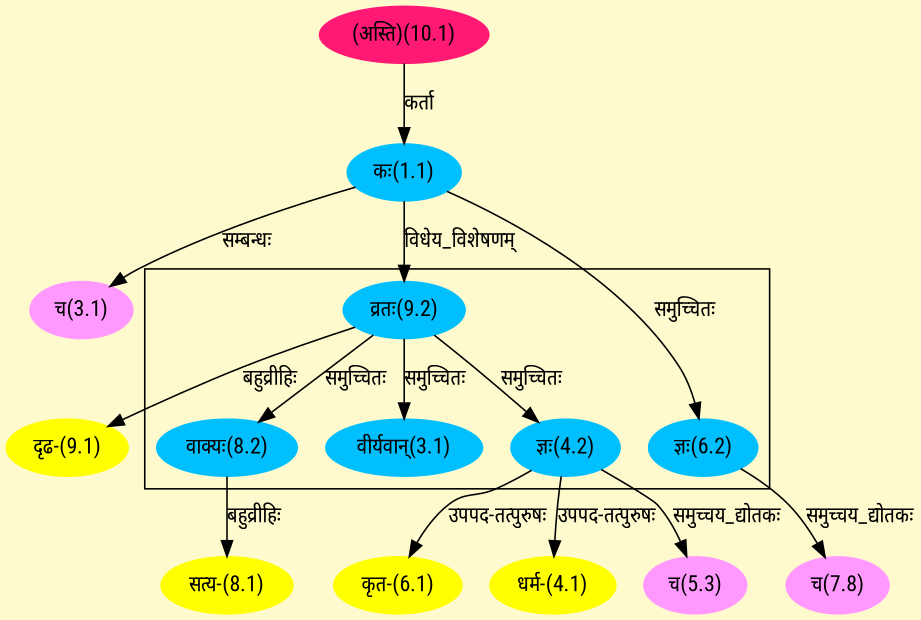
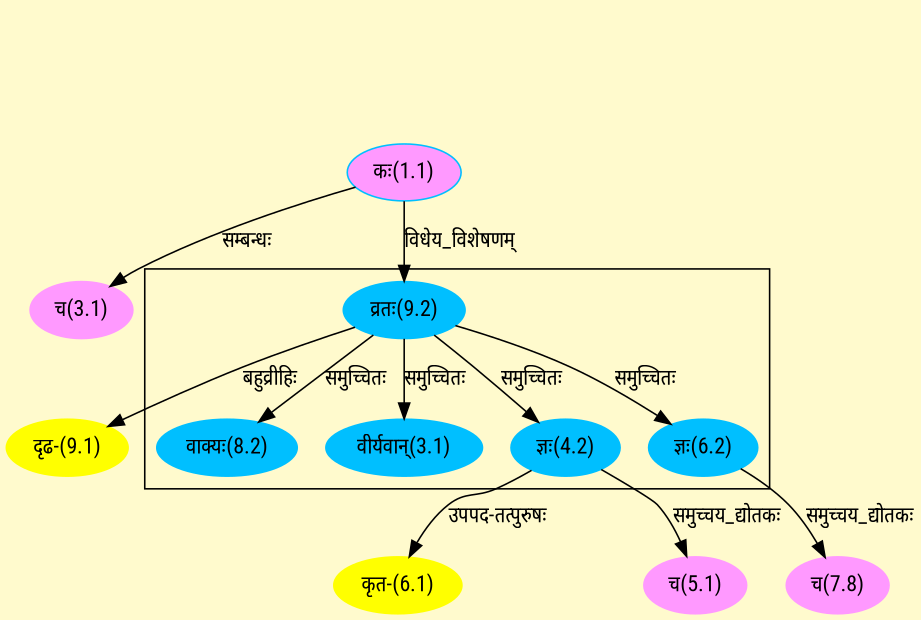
  digraph {
    bgcolor=lemonchiffon1
    compound=true
    fontname="Roboto Condensed"
    rankdir=BT
    node [color="#00BFFF" fontname="Roboto Condensed" style=filled]
    edge [dir=back fontname="Roboto Condensed"]
    n1 [label="वीर्यवान्(3.1)"]
    n2 [label="व्रतः(9.2)"]
    n3 [label="ज्ञः(4.2)"]
    n4 [label="ज्ञः(6.2)"]
    n5 [label="वाक्यः(8.2)"]
-   n6 [label="कः(1.1)"]
-   n7 [color="#FF1975" label="(अस्ति)(10.1)"]
+   n6 [label="कः(1.1)" fillcolor="#FF99FF"]
    n8 [color="#FF99FF" label="च(3.1)"]
-   n9 [color="#FFFF00" label="धर्म-(4.1)"]
-   n10 [color="#FF99FF" label="च(5.3)"]
+   n10 [color="#FF99FF" label="च(5.1)"]
    n11 [color="#FFFF00" label="कृत-(6.1)"]
    n12 [color="#FF99FF" label="च(7.8)"]
-   n13 [color="#FFFF00" label="सत्य-(8.1)"]
    n14 [color="#FFFF00" label="दृढ-(9.1)"]
    subgraph cluster_1 {
      n1
      n2
      n3
      n4
      n5
    }
    n1 -> n2 [label="समुच्चितः"]
    n2 -> n6 [label="विधेय_विशेषणम्"]
    n3 -> n2 [label="समुच्चितः"]
-   n4 -> n6 [label="समुच्चितः"]
+   n4 -> n2 [label="समुच्चितः"]
    n5 -> n2 [label="समुच्चितः"]
-   n6 -> n7 [label="कर्ता"]
    n8 -> n6 [label="सम्बन्धः"]
-   n9 -> n3 [label="उपपद-तत्पुरुषः"]
    n10 -> n3 [label="समुच्चय_द्योतकः"]
    n11 -> n3 [label="उपपद-तत्पुरुषः"]
    n12 -> n4 [label="समुच्चय_द्योतकः"]
-   n13 -> n5 [label="बहुव्रीहिः"]
    n14 -> n2 [label="बहुव्रीहिः"]
  }
